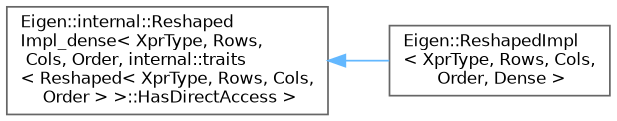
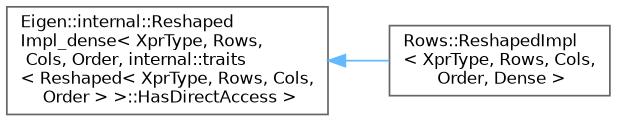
  digraph {
    rankdir=LR
    node [color=grey40 fillcolor=white fontname=Helvetica fontsize=10 shape=box style=filled]
    n1 [height=0.2 label="Eigen::internal::Reshaped\lImpl_dense\< XprType, Rows,\l Cols, Order, internal::traits\l\< Reshaped\< XprType, Rows, Cols,\l Order \> \>::HasDirectAccess \>" width=0.4]
-   n2 [height=0.2 label="Eigen::ReshapedImpl\l\< XprType, Rows, Cols,\l Order, Dense \>" width=0.4]
+   n2 [height=0.2 label="Rows::ReshapedImpl\l\< XprType, Rows, Cols,\l Order, Dense \>" width=0.4]
    n1 -> n2 [color=steelblue1 dir=back fontname=Helvetica fontsize=10 labelfontname=Helvetica labelfontsize=10 style=solid]
  }
